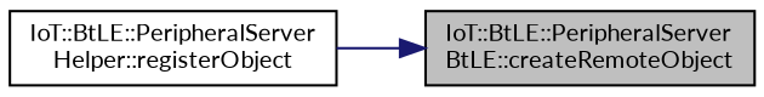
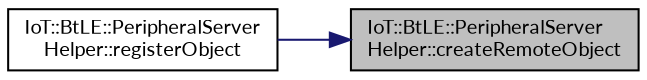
  digraph {
    rankdir=RL
    fontname=Lato
    node [color=black fontname=Lato fontsize=10 shape=record style=filled]
-   n1 [fillcolor=grey75 fontcolor=black height=0.2 label="IoT::BtLE::PeripheralServer\lBtLE::createRemoteObject" width=0.4]
+   n1 [fillcolor=grey75 fontcolor=black height=0.2 label="IoT::BtLE::PeripheralServer\lHelper::createRemoteObject" width=0.4]
    n2 [fillcolor=white height=0.2 label="IoT::BtLE::PeripheralServer\lHelper::registerObject" width=0.4]
    n1 -> n2 [color=midnightblue dir=back fontname=Lato fontsize=10 labelfontname=Helvetica labelfontsize=10 style=solid]
  }
